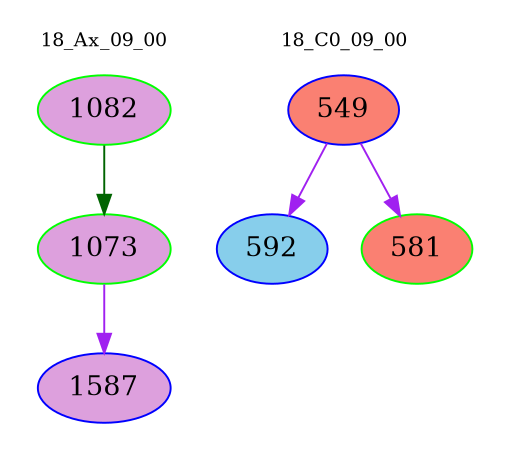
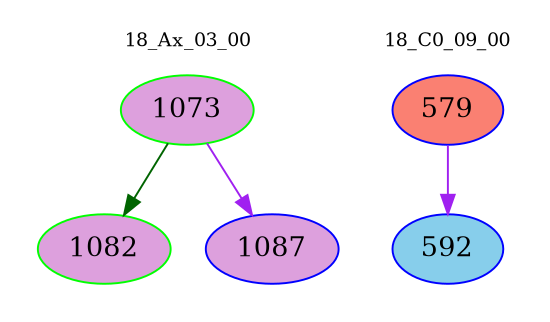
  digraph {
    node [color=green fillcolor=plum style=filled]
    edge [color=purple]
    n1 [label=1073]
    n2 [label=1082]
-   n3 [color=blue label=1587]
-   n4 [color=blue fillcolor=salmon label=549]
+   n3 [color=blue label=1087]
+   n4 [color=blue fillcolor=salmon label=579]
    n5 [color=blue fillcolor=skyblue label=592]
-   n6 [fillcolor=salmon label=581]
    subgraph cluster_1 {
      color=white
      fontsize=10
-     label="18_Ax_09_00"
+     label="18_Ax_03_00"
      n1
      n2
      n3
    }
    subgraph cluster_2 {
      color=white
      fontsize=10
      label="18_C0_09_00"
      n4
      n5
-     n6
    }
-   n2 -> n1 [color=darkgreen]
+   n1 -> n2 [color=darkgreen]
    n1 -> n3
    n4 -> n5
-   n4 -> n6
  }
